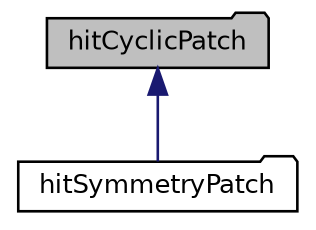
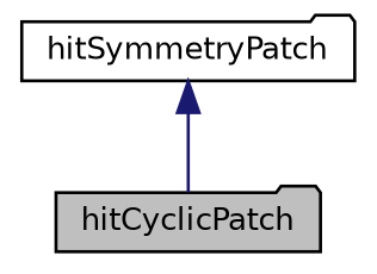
  digraph {
    rankdir=TB
    node [color=black fontname=Helvetica fontsize=10 shape=folder]
    n1 [fillcolor=grey75 fontcolor=black height=0.2 label=hitCyclicPatch style=filled width=0.4]
    n2 [height=0.2 label=hitSymmetryPatch width=0.4]
-   n1 -> n2 [color=midnightblue dir=back fontname=Helvetica fontsize=10 labelfontname=Helvetica labelfontsize=10 style=solid]
+   n2 -> n1 [color=midnightblue dir=back fontname=Helvetica fontsize=10 labelfontname=Helvetica labelfontsize=10 style=solid]
  }
